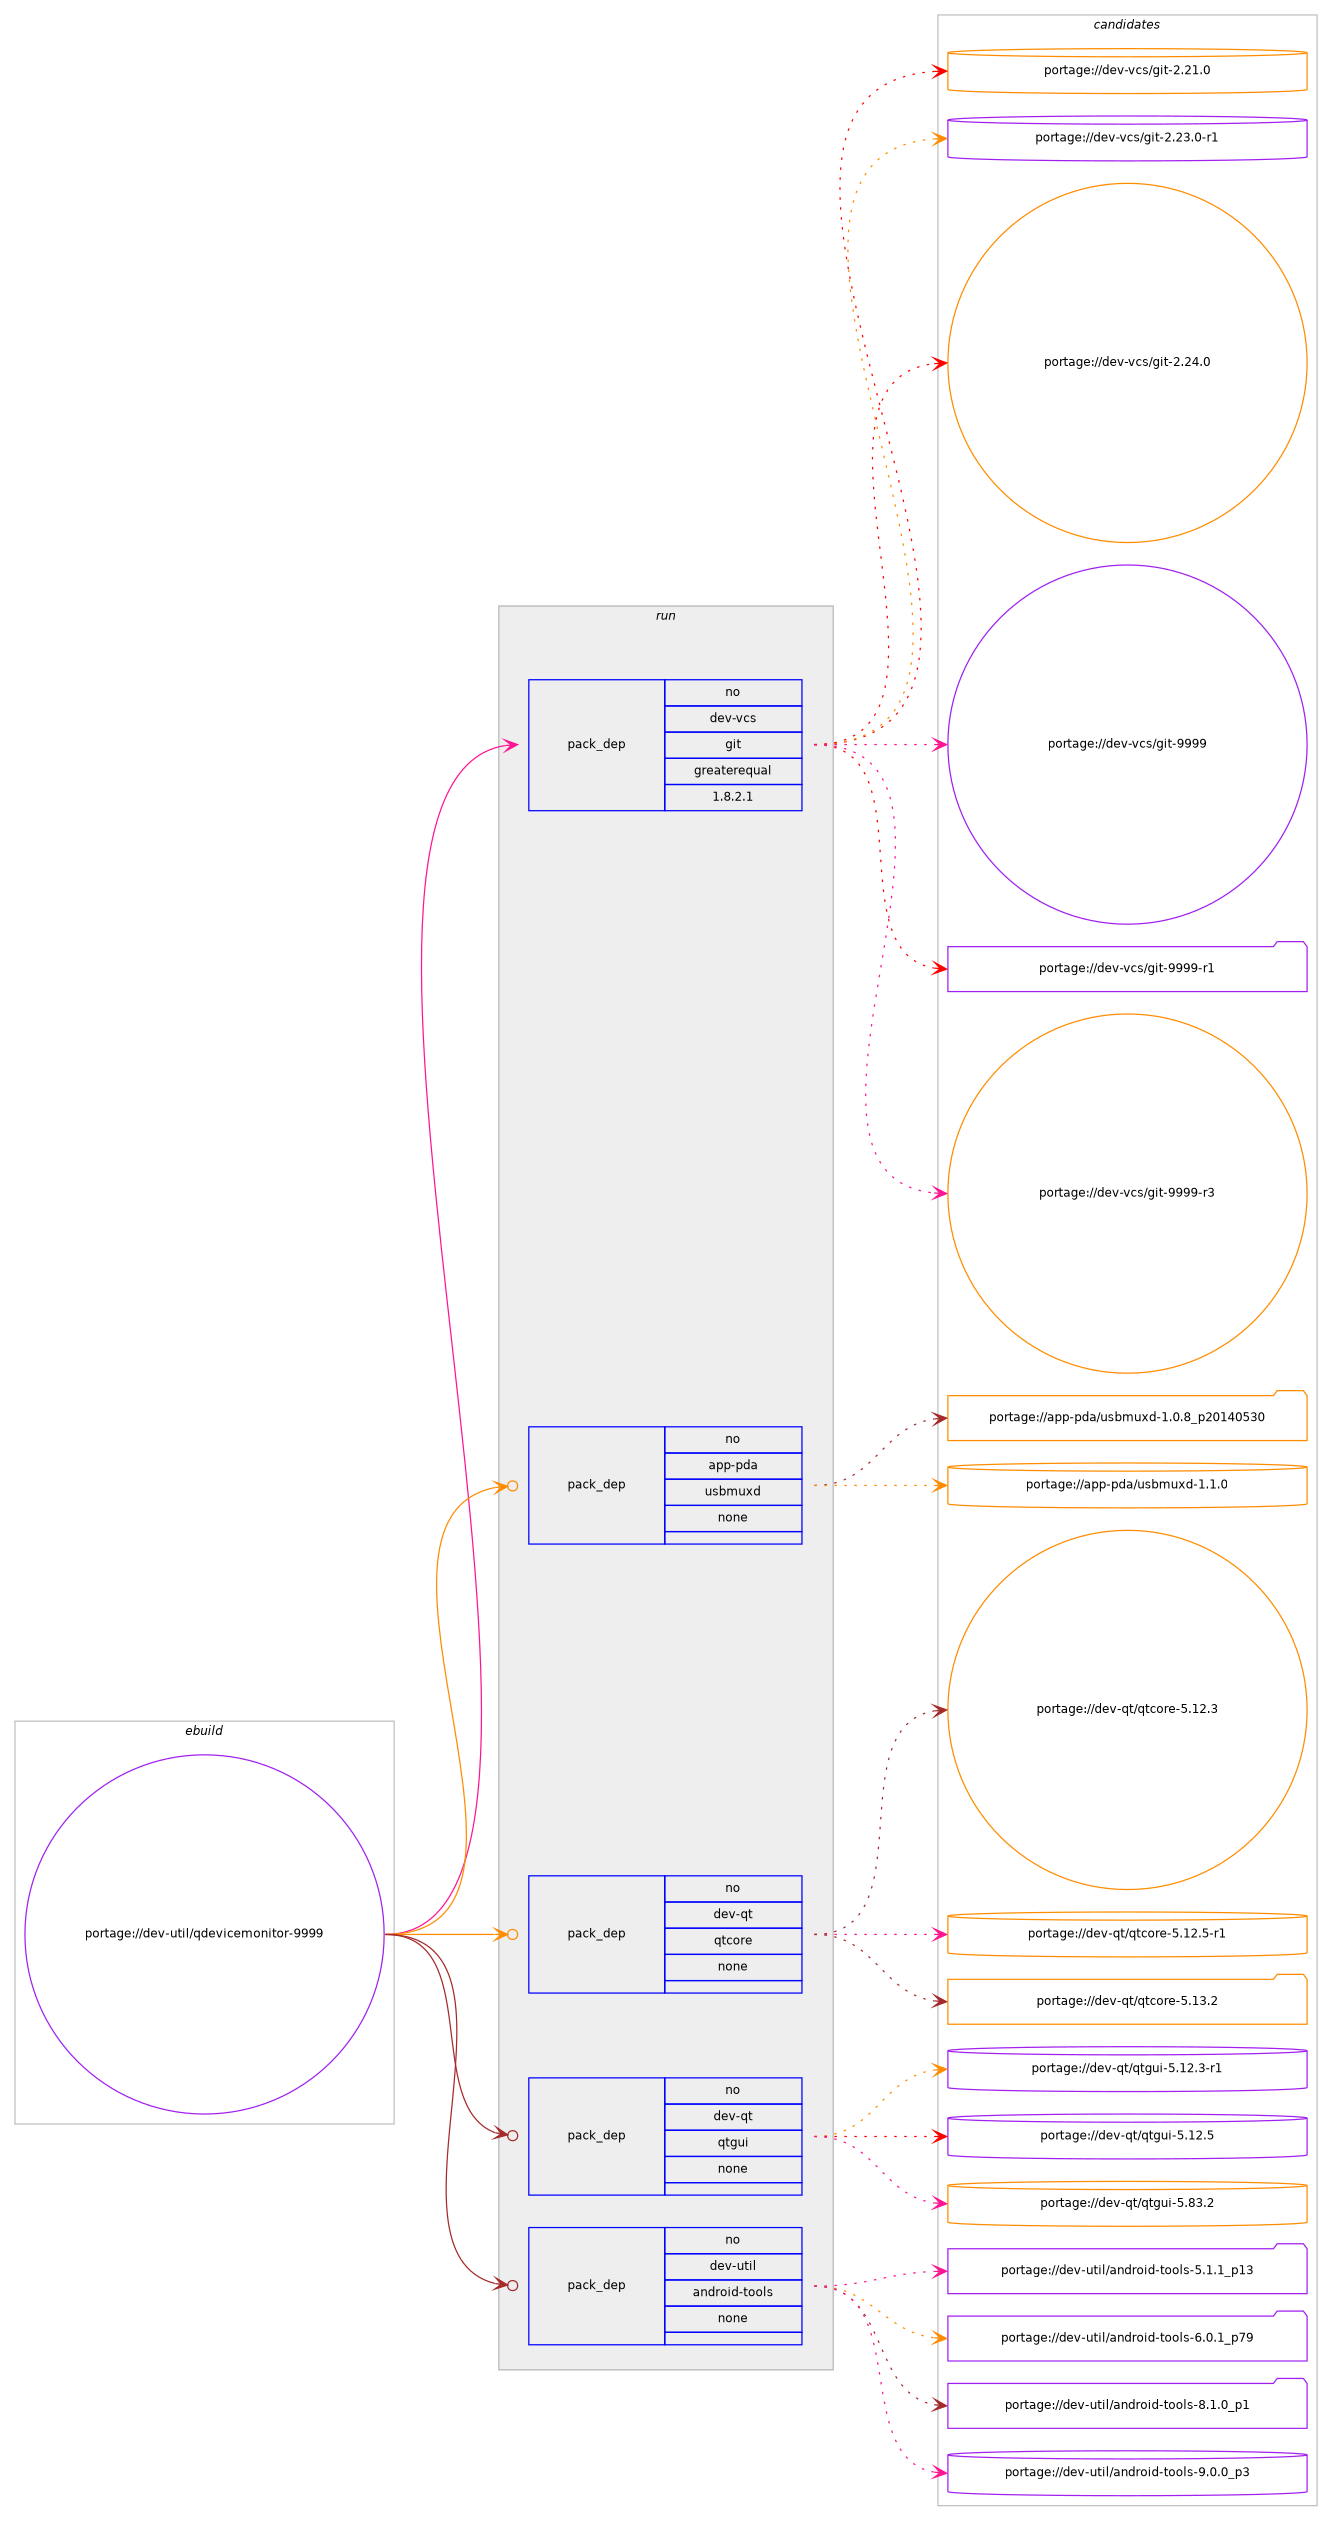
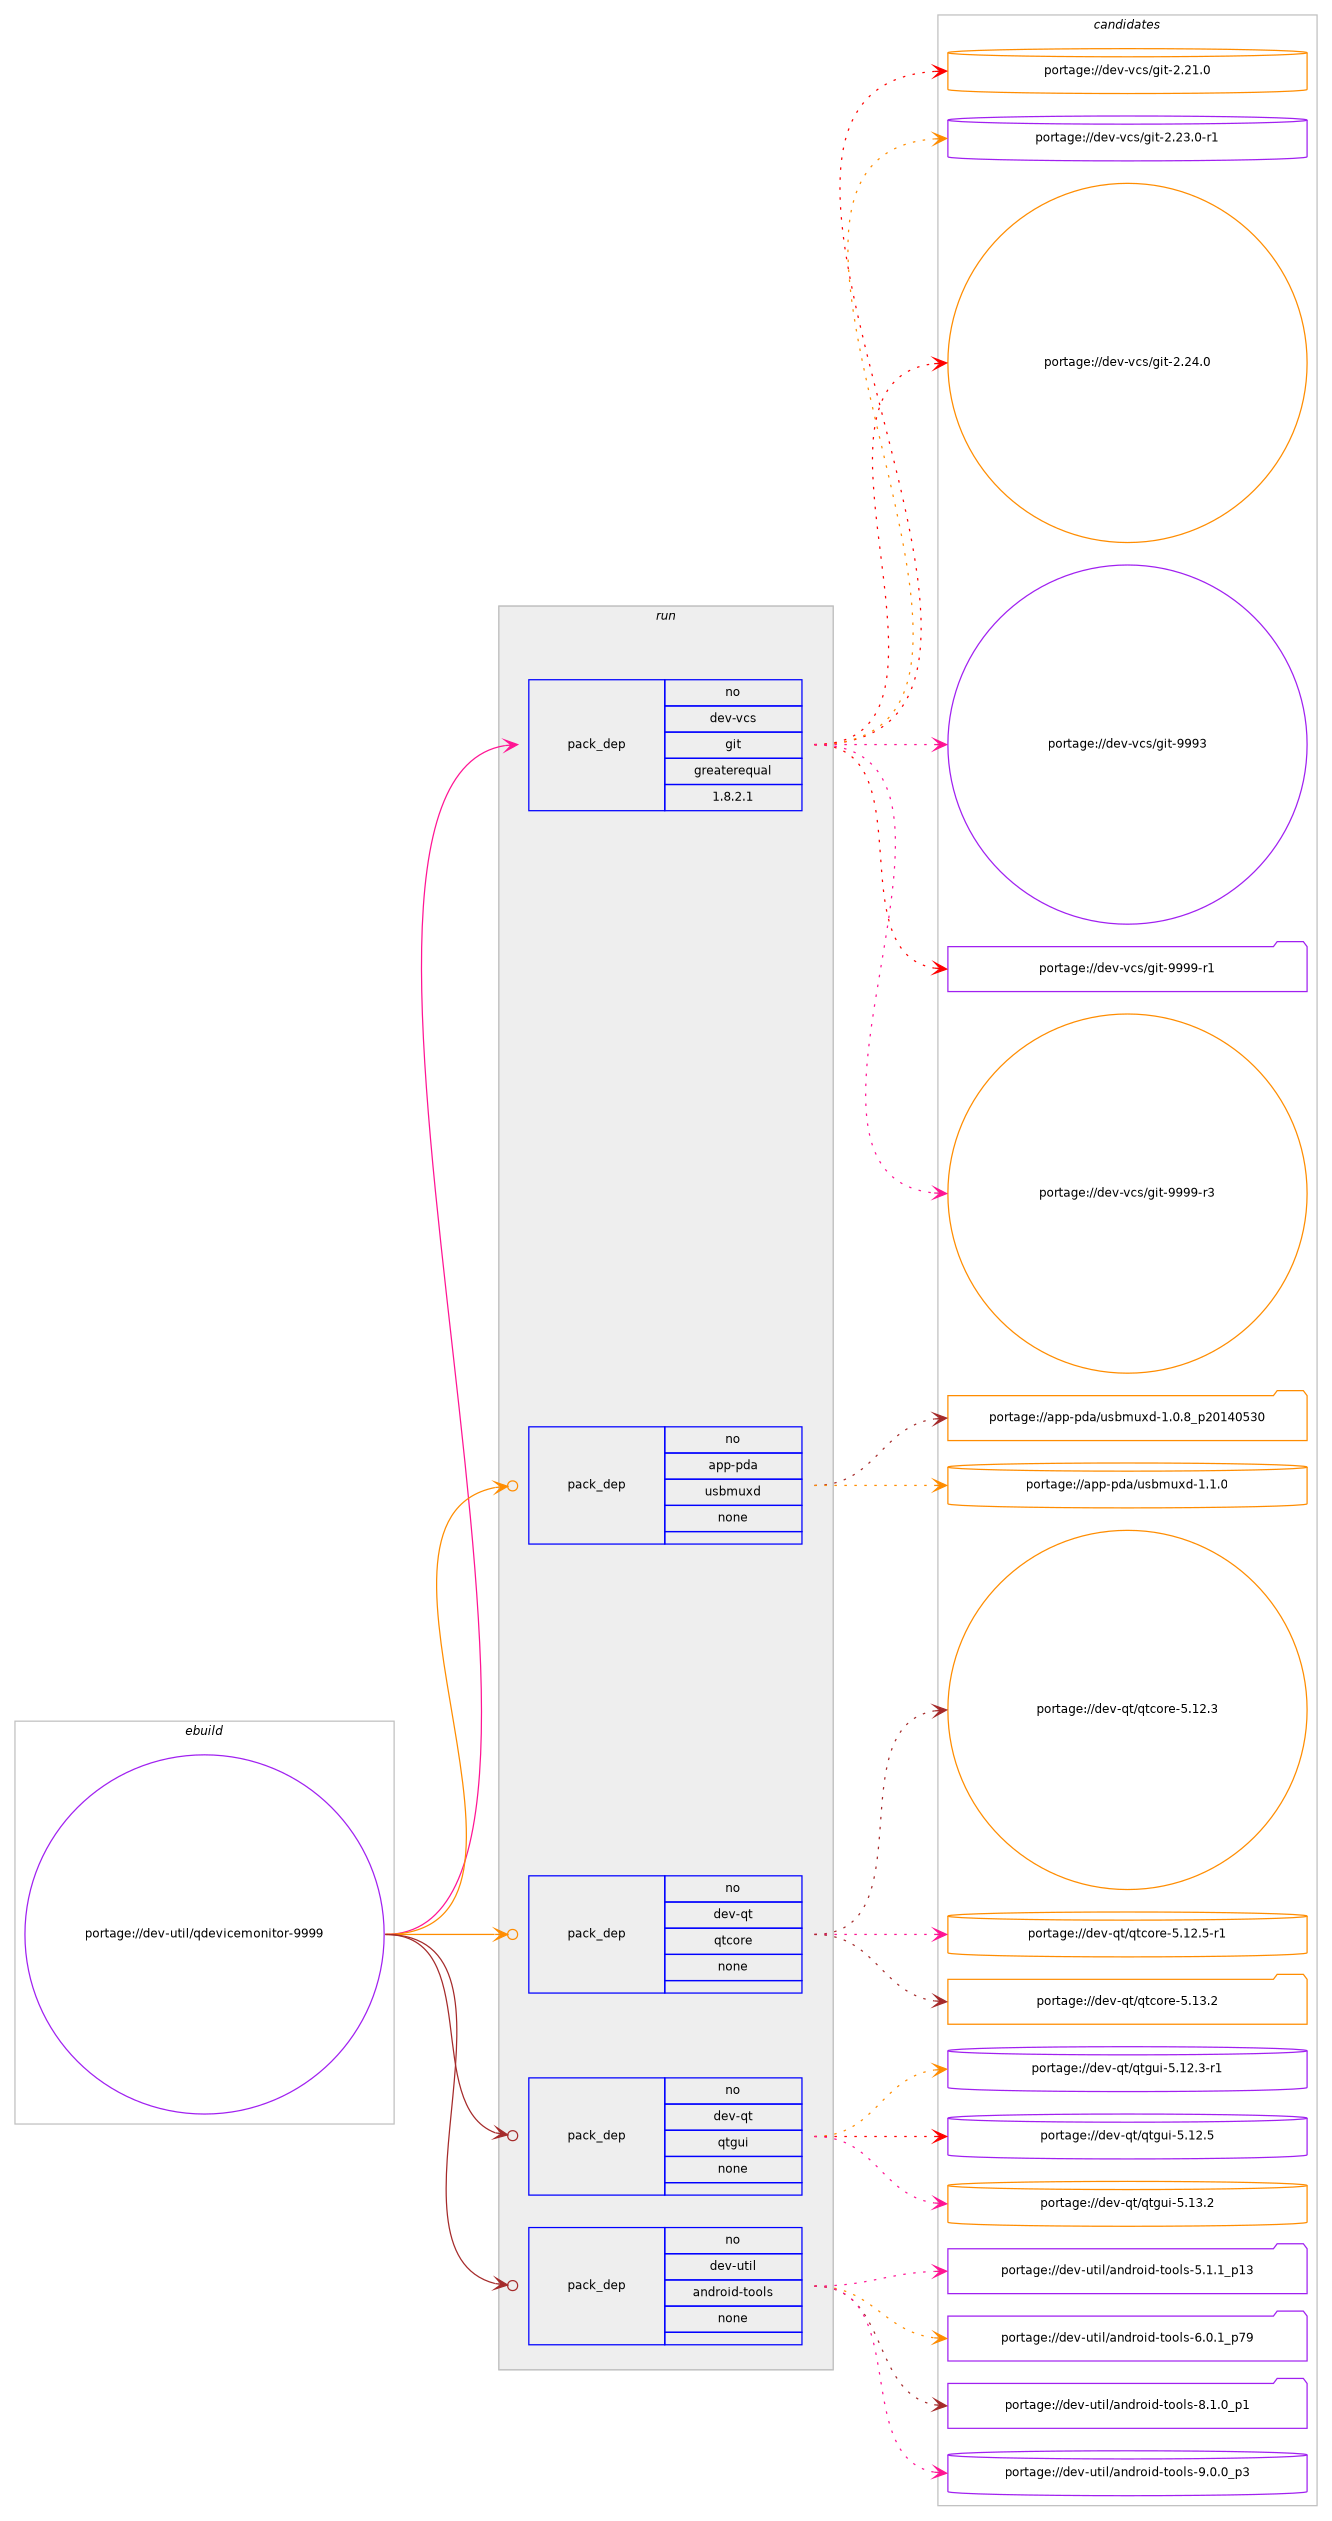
  digraph {
    compound=true
    concentrate=true
    fontname=Helvetica
    fontsize=10
    newrank=true
    rankdir=LR
    ranksep=1.5
    node [color=purple fontname=Helvetica fontsize=10 shape=cylinder]
    edge [arrowhead=vee color=deeppink headport=w style=dotted tailport=e weight=100]
    n1 [label="portage://dev-util/qdevicemonitor-9999" shape=circle width=4]
    n2 [color=blue label=<<TABLE BORDER="0" CELLBORDER="1" CELLSPACING="0" CELLPADDING="4" WIDTH="220"><TR><TD ROWSPAN="6" CELLPADDING="30">pack_dep</TD></TR><TR><TD WIDTH="110">no</TD></TR><TR><TD>dev-vcs</TD></TR><TR><TD>git</TD></TR><TR><TD>greaterequal</TD></TR><TR><TD>1.8.2.1</TD></TR></TABLE>> shape=none]
    n3 [color=blue label=<<TABLE BORDER="0" CELLBORDER="1" CELLSPACING="0" CELLPADDING="4" WIDTH="220"><TR><TD ROWSPAN="6" CELLPADDING="30">pack_dep</TD></TR><TR><TD WIDTH="110">no</TD></TR><TR><TD>app-pda</TD></TR><TR><TD>usbmuxd</TD></TR><TR><TD>none</TD></TR><TR><TD></TD></TR></TABLE>> shape=none]
    n4 [color=blue label=<<TABLE BORDER="0" CELLBORDER="1" CELLSPACING="0" CELLPADDING="4" WIDTH="220"><TR><TD ROWSPAN="6" CELLPADDING="30">pack_dep</TD></TR><TR><TD WIDTH="110">no</TD></TR><TR><TD>dev-qt</TD></TR><TR><TD>qtcore</TD></TR><TR><TD>none</TD></TR><TR><TD></TD></TR></TABLE>> shape=none]
    n5 [color=blue label=<<TABLE BORDER="0" CELLBORDER="1" CELLSPACING="0" CELLPADDING="4" WIDTH="220"><TR><TD ROWSPAN="6" CELLPADDING="30">pack_dep</TD></TR><TR><TD WIDTH="110">no</TD></TR><TR><TD>dev-qt</TD></TR><TR><TD>qtgui</TD></TR><TR><TD>none</TD></TR><TR><TD></TD></TR></TABLE>> shape=none]
    n6 [color=blue label=<<TABLE BORDER="0" CELLBORDER="1" CELLSPACING="0" CELLPADDING="4" WIDTH="220"><TR><TD ROWSPAN="6" CELLPADDING="30">pack_dep</TD></TR><TR><TD WIDTH="110">no</TD></TR><TR><TD>dev-util</TD></TR><TR><TD>android-tools</TD></TR><TR><TD>none</TD></TR><TR><TD></TD></TR></TABLE>> shape=none]
    n7 [color=darkorange label="portage://dev-vcs/git-2.21.0" width=4]
    n8 [label="portage://dev-vcs/git-2.23.0-r1" width=4]
    n9 [color=darkorange label="portage://dev-vcs/git-2.24.0" shape=circle width=4]
-   n10 [label="portage://dev-vcs/git-9999" shape=circle width=4]
+   n10 [label="portage://dev-vcs/git-9993" shape=circle width=4]
    n11 [label="portage://dev-vcs/git-9999-r1" shape=folder width=4]
    n12 [color=darkorange label="portage://dev-vcs/git-9999-r3" shape=circle width=4]
    n13 [color=darkorange label="portage://app-pda/usbmuxd-1.0.8_p20140530" shape=folder width=4]
    n14 [color=darkorange label="portage://app-pda/usbmuxd-1.1.0" width=4]
    n15 [color=darkorange label="portage://dev-qt/qtcore-5.12.3" shape=circle width=4]
    n16 [color=darkorange label="portage://dev-qt/qtcore-5.12.5-r1" width=4]
    n17 [color=darkorange label="portage://dev-qt/qtcore-5.13.2" shape=folder width=4]
    n18 [label="portage://dev-qt/qtgui-5.12.3-r1" width=4]
    n19 [label="portage://dev-qt/qtgui-5.12.5" width=4]
-   n20 [color=darkorange label="portage://dev-qt/qtgui-5.83.2" width=4]
+   n20 [color=darkorange label="portage://dev-qt/qtgui-5.13.2" width=4]
    n21 [label="portage://dev-util/android-tools-5.1.1_p13" shape=folder width=4]
    n22 [label="portage://dev-util/android-tools-6.0.1_p79" shape=folder width=4]
    n23 [label="portage://dev-util/android-tools-8.1.0_p1" shape=folder width=4]
    n24 [label="portage://dev-util/android-tools-9.0.0_p3" width=4]
    subgraph cluster_1 {
      color=gray
      label=<<i>ebuild</i>>
      rank=same
      n1
    }
    subgraph cluster_2 {
      color=gray
      label=<<i>dependencies</i>>
      subgraph cluster_3 {
        color=gray
        fillcolor="#eeeeee"
        label=<<i>compile</i>>
        style=filled
        subgraph sub_4 {
          color=gray
          fillcolor="#eeeeee"
          label=<<i>compile</i>>
          style=filled
          n2
        }
      }
      subgraph cluster_5 {
        color=gray
        fillcolor="#eeeeee"
        label=<<i>compile and run</i>>
        style=filled
        subgraph sub_6 {
          color=gray
          fillcolor="#eeeeee"
          label=<<i>compile and run</i>>
          style=filled
          n3
        }
        subgraph sub_7 {
          color=gray
          fillcolor="#eeeeee"
          label=<<i>compile and run</i>>
          style=filled
          n4
        }
        subgraph sub_8 {
          color=gray
          fillcolor="#eeeeee"
          label=<<i>compile and run</i>>
          style=filled
          n5
        }
        subgraph sub_9 {
          color=gray
          fillcolor="#eeeeee"
          label=<<i>compile and run</i>>
          style=filled
          n6
        }
      }
      subgraph cluster_10 {
        color=gray
        fillcolor="#eeeeee"
        label=<<i>run</i>>
        style=filled
      }
    }
    subgraph cluster_11 {
      color=gray
      label=<<i>candidates</i>>
      rank=same
      subgraph sub_12 {
        color=black
        label=<<i>candidates</i>>
        nodesep=1
        rank=same
        n7
        n8
        n9
        n10
        n11
        n12
      }
      subgraph sub_13 {
        color=black
        label=<<i>candidates</i>>
        nodesep=1
        rank=same
        n13
        n14
      }
      subgraph sub_14 {
        color=black
        label=<<i>candidates</i>>
        nodesep=1
        rank=same
        n15
        n16
        n17
      }
      subgraph sub_15 {
        color=black
        label=<<i>candidates</i>>
        nodesep=1
        rank=same
        n18
        n19
        n20
      }
      subgraph sub_16 {
        color=black
        label=<<i>candidates</i>>
        nodesep=1
        rank=same
        n21
        n22
        n23
        n24
      }
    }
    n1 -> n2 [style=solid weight=20]
    n1 -> n3 [arrowhead=odotvee color=darkorange style=solid weight=20]
    n1 -> n4 [arrowhead=odotvee color=darkorange style=solid weight=20]
    n1 -> n5 [arrowhead=odotvee color=brown style=solid weight=20]
    n1 -> n6 [arrowhead=odotvee color=brown style=solid weight=20]
    n2 -> n7 [color=red]
    n2 -> n8 [color=darkorange]
    n2 -> n9 [color=red]
    n2 -> n10
    n2 -> n11 [color=red]
    n2 -> n12
    n3 -> n13 [color=brown]
    n3 -> n14 [color=darkorange]
    n4 -> n15 [color=brown]
    n4 -> n16
    n4 -> n17 [color=brown]
    n5 -> n18 [color=darkorange]
    n5 -> n19 [color=red]
    n5 -> n20
    n6 -> n21
    n6 -> n22 [color=darkorange]
    n6 -> n23 [color=brown]
    n6 -> n24
  }
